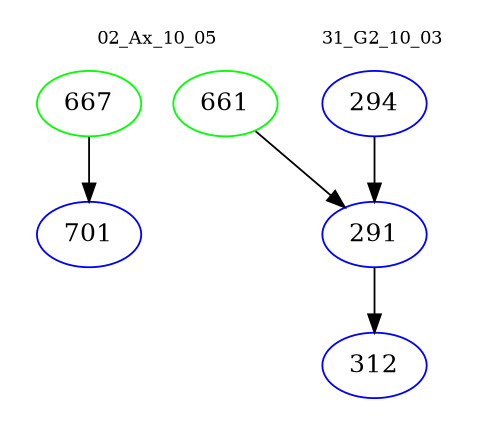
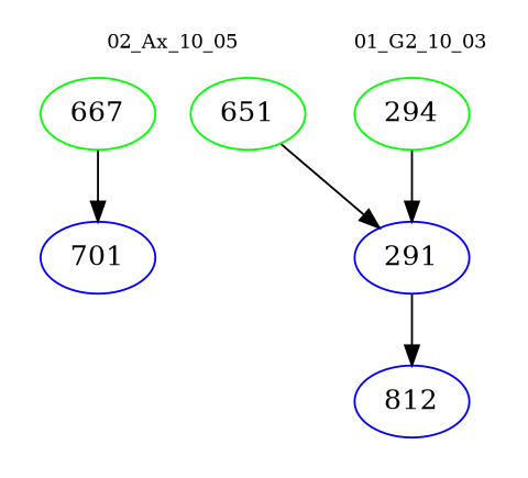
  digraph {
    node [color=green]
    edge [color=black]
-   n1 [label=661]
+   n1 [label=651]
    n2 [label=667]
    n3 [color=blue label=701]
-   n4 [color=blue label=294]
+   n4 [label=294]
    n5 [color=blue label=291]
-   n6 [color=blue label=312]
+   n6 [color=blue label=812]
    subgraph cluster_1 {
      color=white
      fontsize=10
      label="02_Ax_10_05"
      n1
      n2
      n3
    }
    subgraph cluster_2 {
      color=white
      fontsize=10
-     label="31_G2_10_03"
+     label="01_G2_10_03"
      n4
      n5
      n6
    }
    n1 -> n5
    n2 -> n3
    n4 -> n5
    n5 -> n6
  }
